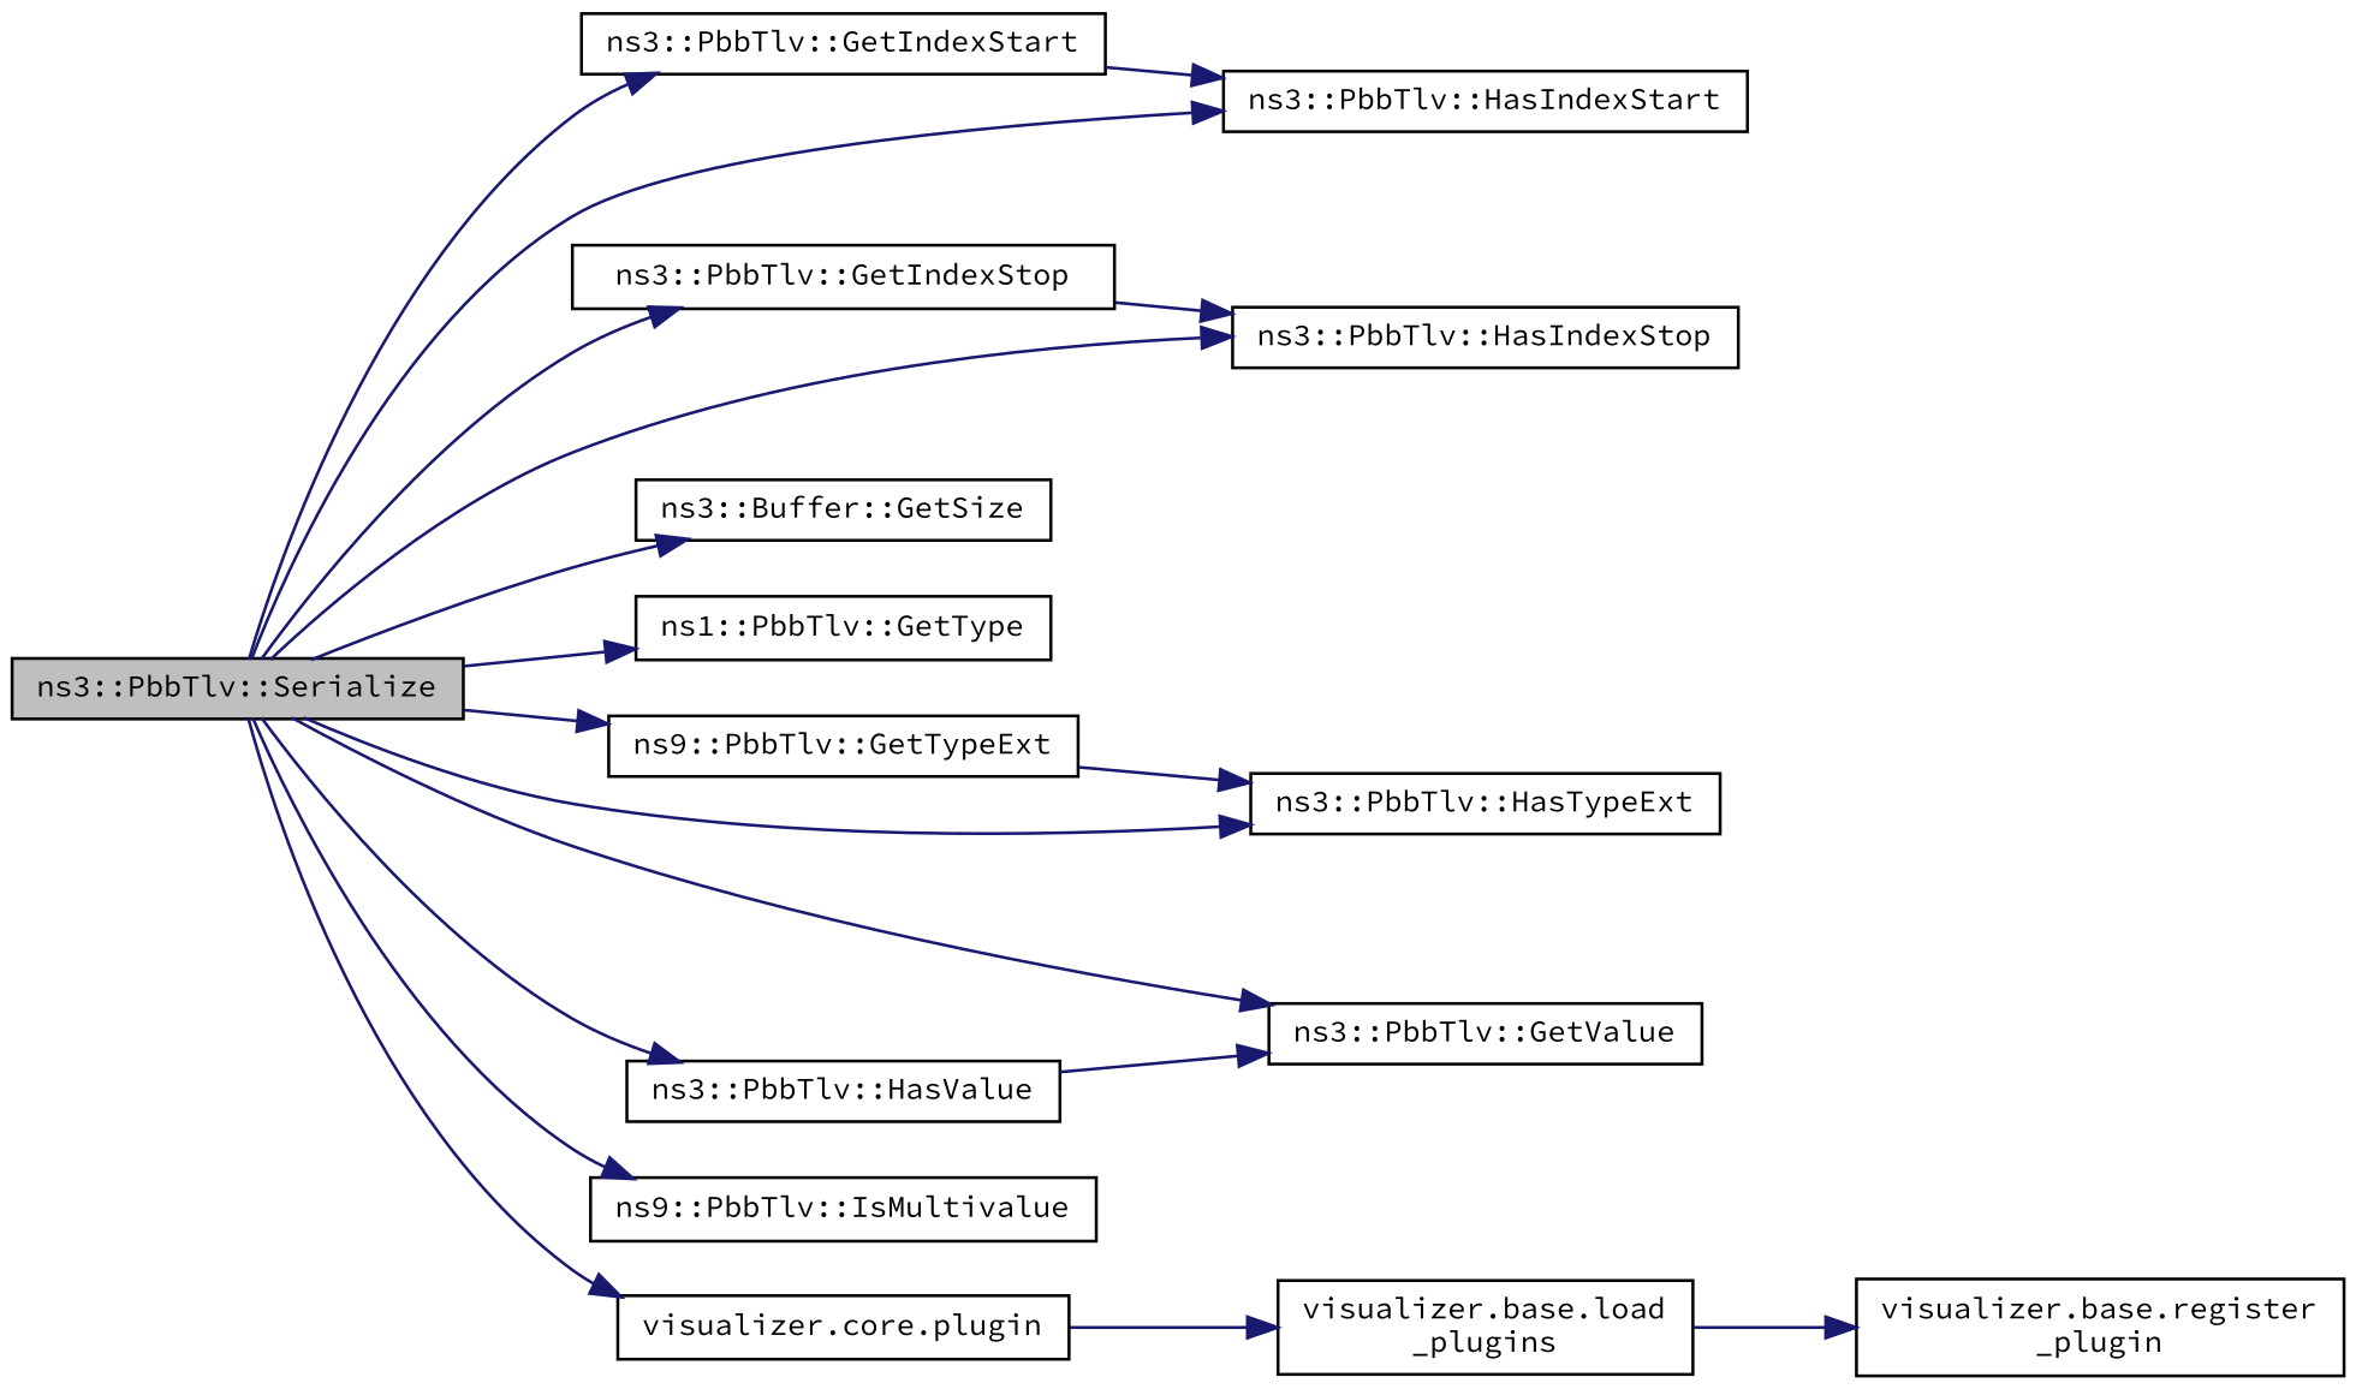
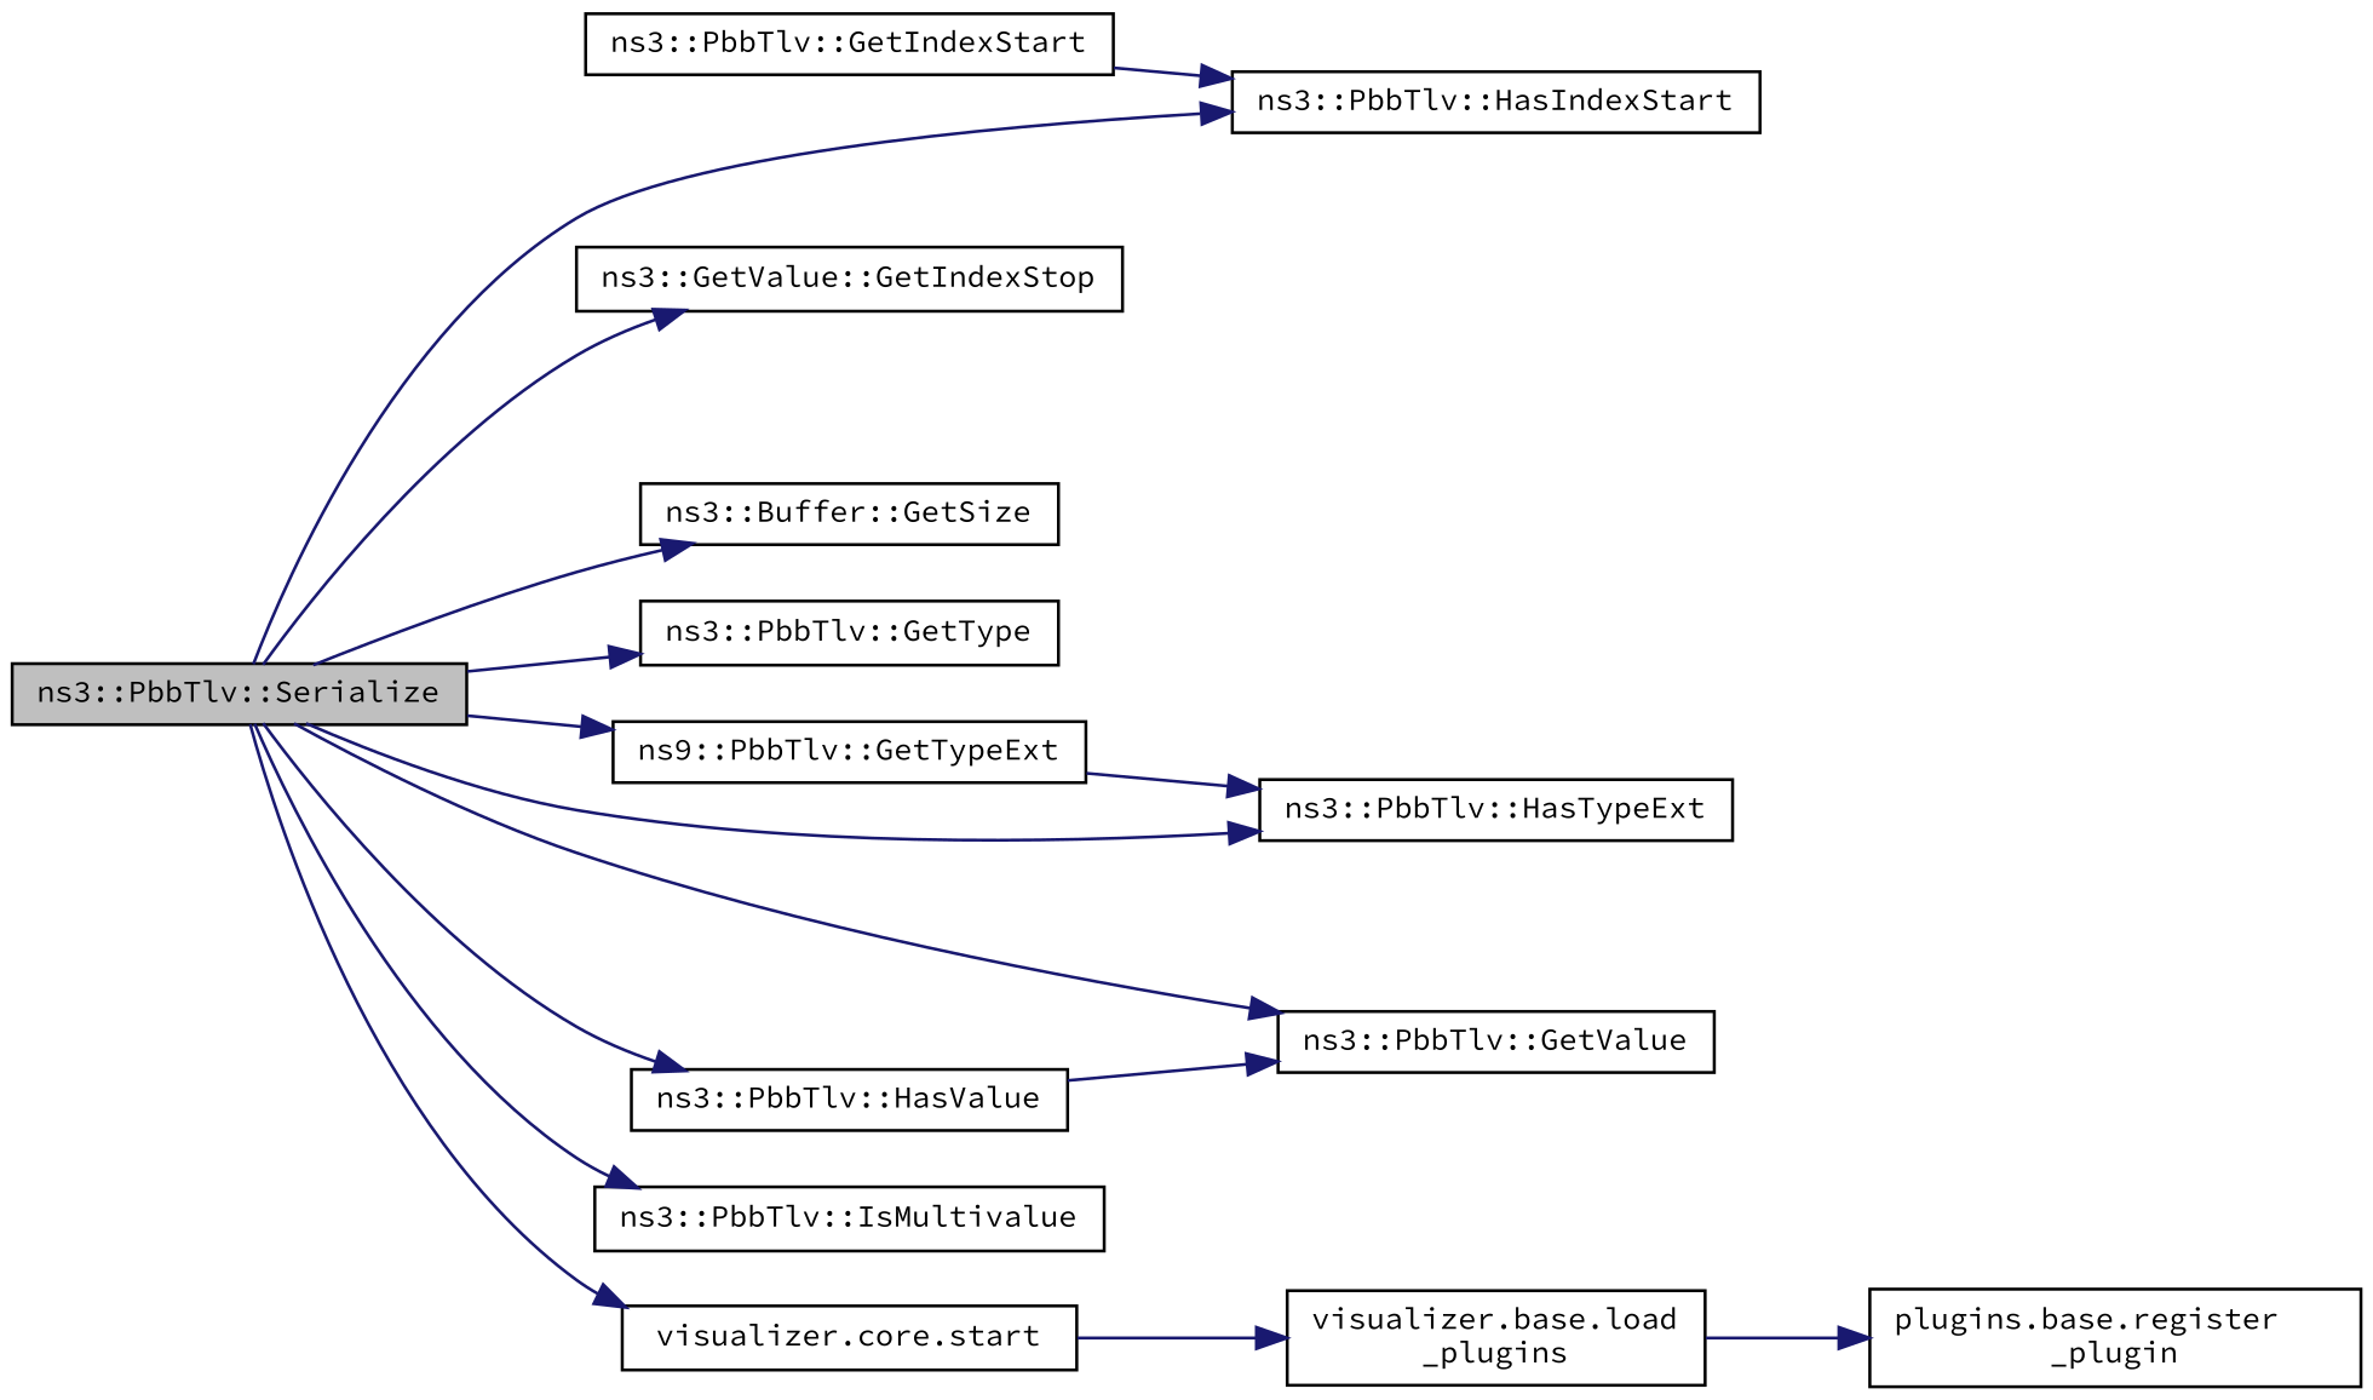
  digraph {
    fontname="Source Code Pro"
    rankdir=LR
    node [color=black fillcolor=white fontname="Source Code Pro" fontsize=10 shape=record style=filled]
    edge [color=midnightblue fontname="Source Code Pro" fontsize=10 labelfontname=Helvetica labelfontsize=10 style=solid]
    n1 [fillcolor=grey75 fontcolor=black height=0.2 label="ns3::PbbTlv::Serialize" width=0.4]
    n2 [height=0.2 label="ns3::PbbTlv::GetIndexStart" width=0.4]
    n3 [height=0.2 label="ns3::PbbTlv::HasIndexStart" width=0.4]
-   n4 [height=0.2 label="ns3::PbbTlv::GetIndexStop" width=0.4]
-   n5 [height=0.2 label="ns3::PbbTlv::HasIndexStop" width=0.4]
+   n4 [height=0.2 label="ns3::GetValue::GetIndexStop" width=0.4]
    n6 [height=0.2 label="ns3::Buffer::GetSize" width=0.4]
-   n7 [height=0.2 label="ns1::PbbTlv::GetType" width=0.4]
+   n7 [height=0.2 label="ns3::PbbTlv::GetType" width=0.4]
    n8 [height=0.2 label="ns9::PbbTlv::GetTypeExt" width=0.4]
    n9 [height=0.2 label="ns3::PbbTlv::HasTypeExt" width=0.4]
    n10 [height=0.2 label="ns3::PbbTlv::GetValue" width=0.4]
    n11 [height=0.2 label="ns3::PbbTlv::HasValue" width=0.4]
-   n12 [height=0.2 label="ns9::PbbTlv::IsMultivalue" width=0.4]
-   n13 [height=0.2 label="visualizer.core.plugin" width=0.4]
+   n12 [height=0.2 label="ns3::PbbTlv::IsMultivalue" width=0.4]
+   n13 [height=0.2 label="visualizer.core.start" width=0.4]
    n14 [height=0.2 label="visualizer.base.load\l_plugins" width=0.4]
-   n15 [height=0.2 label="visualizer.base.register\l_plugin" width=0.4]
-   n1 -> n2
+   n15 [height=0.2 label="plugins.base.register\l_plugin" width=0.4]
    n1 -> n3
    n1 -> n4
-   n1 -> n5
    n1 -> n6
    n1 -> n7
    n1 -> n8
    n1 -> n9
    n1 -> n10
    n1 -> n11
    n1 -> n12
    n1 -> n13
    n2 -> n3
-   n4 -> n5
    n8 -> n9
    n11 -> n10
    n13 -> n14
    n14 -> n15
  }
